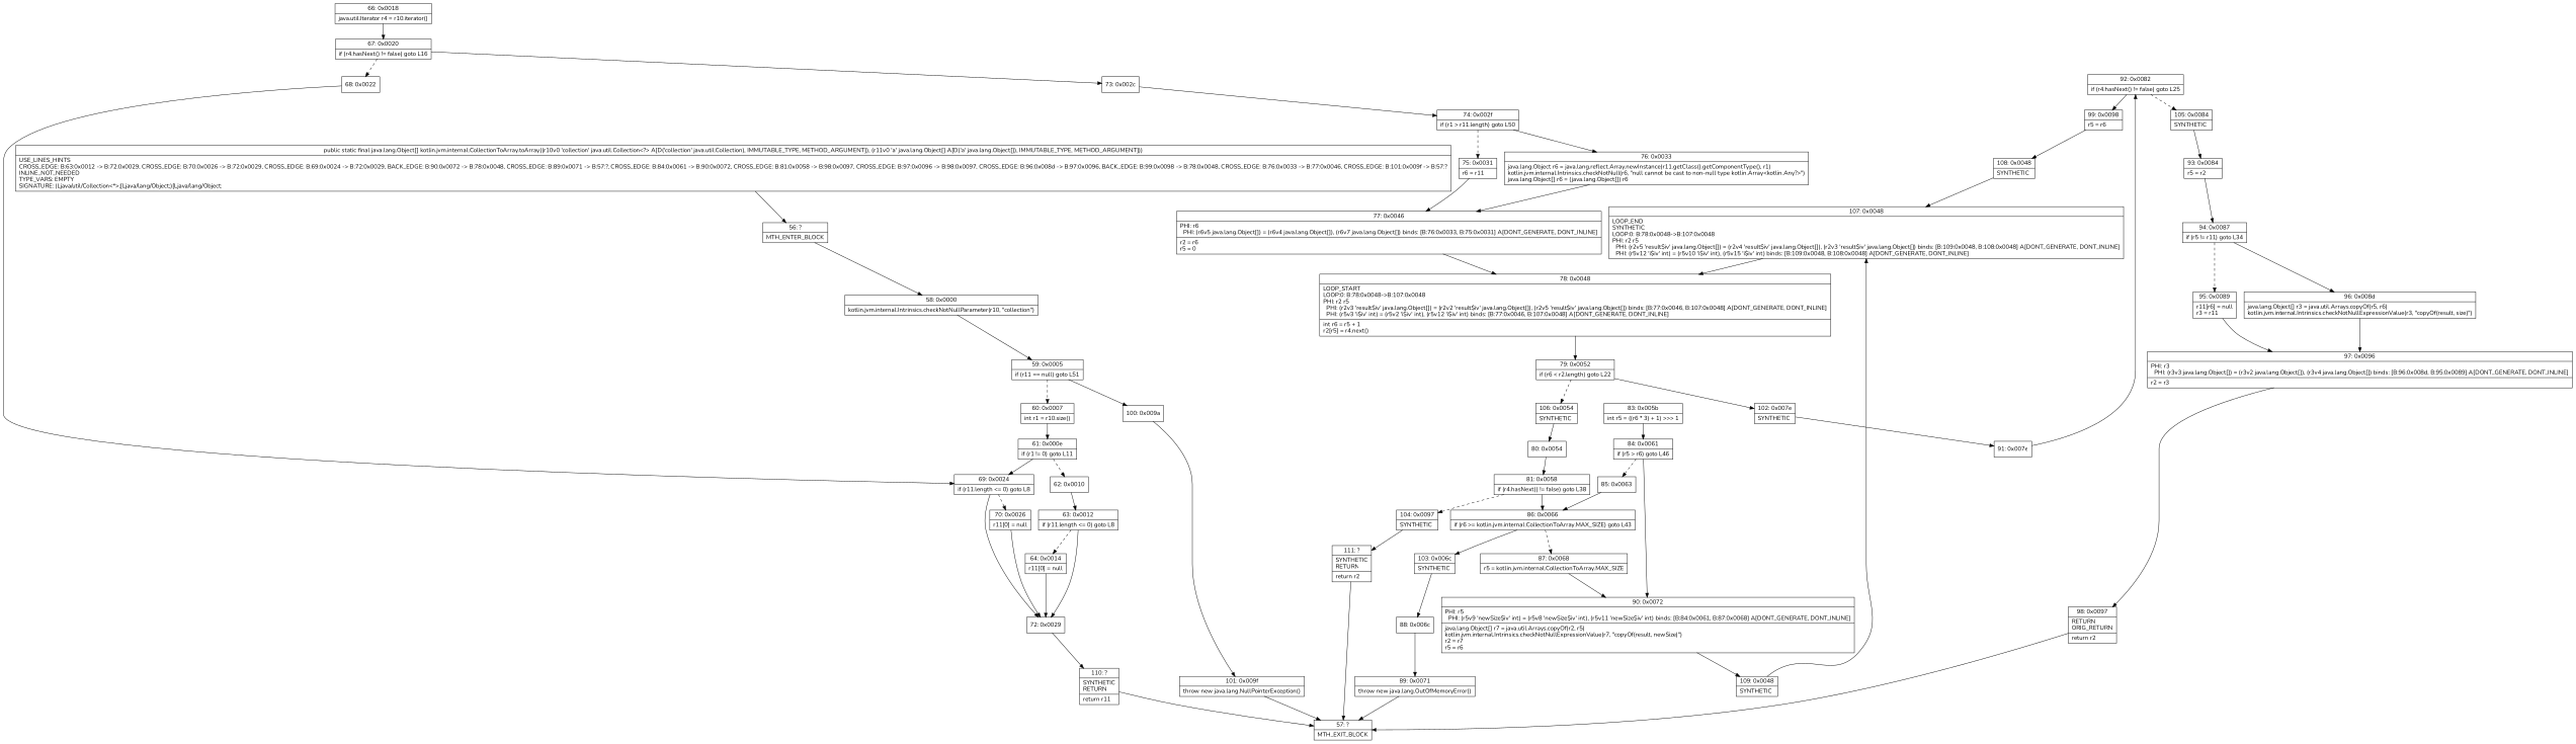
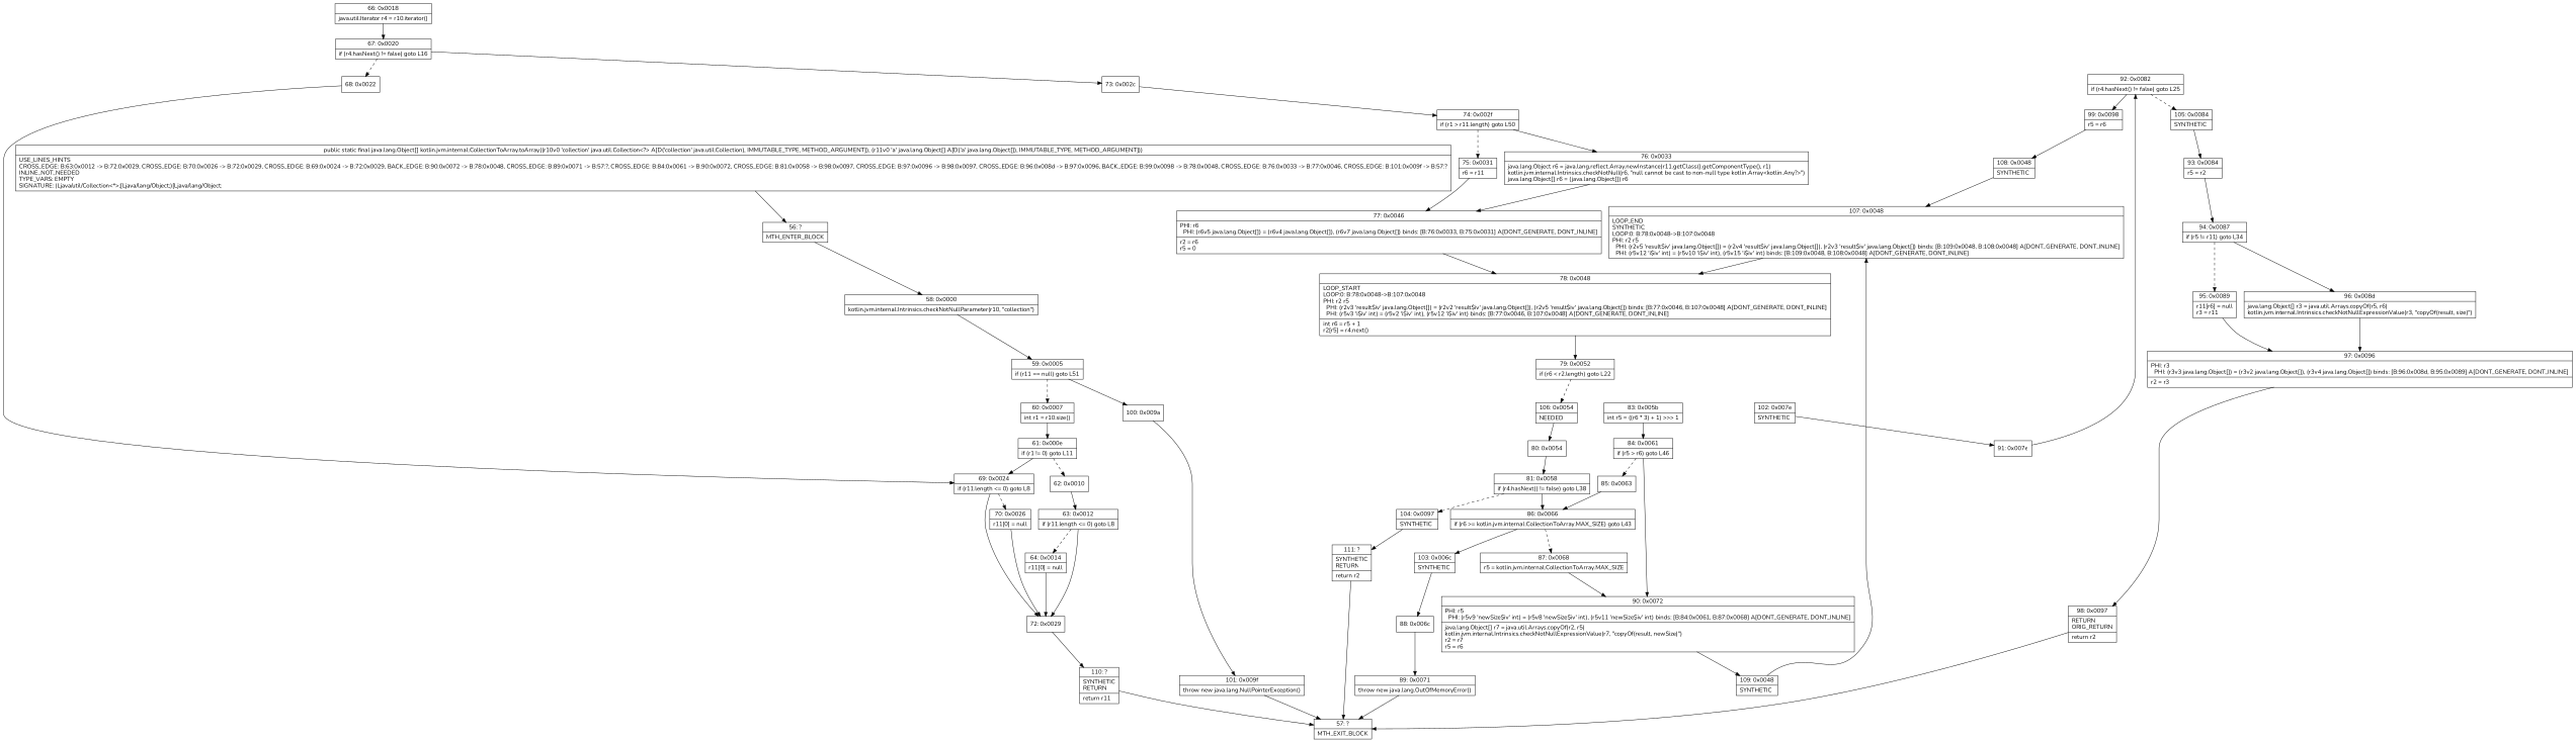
  digraph {
    fontname=Nunito
    node [fontname=Nunito shape=record]
    edge [fontname=Nunito]
    n1 [label="{56\:\ ?|MTH_ENTER_BLOCK\l}"]
    n2 [label="{58\:\ 0x0000|kotlin.jvm.internal.Intrinsics.checkNotNullParameter(r10, \"collection\")\l}"]
    n3 [label="{59\:\ 0x0005|if (r11 == null) goto L51\l}"]
    n4 [label="{60\:\ 0x0007|int r1 = r10.size()\l}"]
    n5 [label="{100\:\ 0x009a}"]
    n6 [label="{61\:\ 0x000e|if (r1 != 0) goto L11\l}"]
    n7 [label="{101\:\ 0x009f|throw new java.lang.NullPointerException()\l}"]
    n8 [label="{62\:\ 0x0010}"]
    n9 [label="{69\:\ 0x0024|if (r11.length \<= 0) goto L8\l}"]
    n10 [label="{63\:\ 0x0012|if (r11.length \<= 0) goto L8\l}"]
    n11 [label="{66\:\ 0x0018|java.util.Iterator r4 = r10.iterator()\l}"]
    n12 [label="{67\:\ 0x0020|if (r4.hasNext() != false) goto L16\l}"]
    n13 [label="{64\:\ 0x0014|r11[0] = null\l}"]
    n14 [label="{72\:\ 0x0029}"]
    n15 [label="{110\:\ ?|SYNTHETIC\lRETURN\l|return r11\l}"]
    n16 [label="{57\:\ ?|MTH_EXIT_BLOCK\l}"]
    n17 [label="{68\:\ 0x0022}"]
    n18 [label="{73\:\ 0x002c}"]
    n19 [label="{74\:\ 0x002f|if (r1 \> r11.length) goto L50\l}"]
    n20 [label="{70\:\ 0x0026|r11[0] = null\l}"]
    n21 [label="{75\:\ 0x0031|r6 = r11\l}"]
    n22 [label="{76\:\ 0x0033|java.lang.Object r6 = java.lang.reflect.Array.newInstance(r11.getClass().getComponentType(), r1)\lkotlin.jvm.internal.Intrinsics.checkNotNull(r6, \"null cannot be cast to non\-null type kotlin.Array\<kotlin.Any?\>\")\ljava.lang.Object[] r6 = (java.lang.Object[]) r6\l}"]
    n23 [label="{77\:\ 0x0046|PHI: r6 \l  PHI: (r6v5 java.lang.Object[]) = (r6v4 java.lang.Object[]), (r6v7 java.lang.Object[]) binds: [B:76:0x0033, B:75:0x0031] A[DONT_GENERATE, DONT_INLINE]\l|r2 = r6\lr5 = 0\l}"]
    n24 [label="{78\:\ 0x0048|LOOP_START\lLOOP:0: B:78:0x0048\-\>B:107:0x0048\lPHI: r2 r5 \l  PHI: (r2v3 'result$iv' java.lang.Object[]) = (r2v2 'result$iv' java.lang.Object[]), (r2v5 'result$iv' java.lang.Object[]) binds: [B:77:0x0046, B:107:0x0048] A[DONT_GENERATE, DONT_INLINE]\l  PHI: (r5v3 'i$iv' int) = (r5v2 'i$iv' int), (r5v12 'i$iv' int) binds: [B:77:0x0046, B:107:0x0048] A[DONT_GENERATE, DONT_INLINE]\l|int r6 = r5 + 1\lr2[r5] = r4.next()\l}"]
    n25 [label="{79\:\ 0x0052|if (r6 \< r2.length) goto L22\l}"]
    n26 [label="{102\:\ 0x007e|SYNTHETIC\l}"]
-   n27 [label="{106\:\ 0x0054|SYNTHETIC\l}"]
+   n27 [label="{106\:\ 0x0054|NEEDED\l}"]
    n28 [label="{91\:\ 0x007e}"]
    n29 [label="{80\:\ 0x0054}"]
    n30 [label="{92\:\ 0x0082|if (r4.hasNext() != false) goto L25\l}"]
    n31 [label="{99\:\ 0x0098|r5 = r6\l}"]
    n32 [label="{105\:\ 0x0084|SYNTHETIC\l}"]
    n33 [label="{108\:\ 0x0048|SYNTHETIC\l}"]
    n34 [label="{93\:\ 0x0084|r5 = r2\l}"]
    n35 [label="{107\:\ 0x0048|LOOP_END\lSYNTHETIC\lLOOP:0: B:78:0x0048\-\>B:107:0x0048\lPHI: r2 r5 \l  PHI: (r2v5 'result$iv' java.lang.Object[]) = (r2v4 'result$iv' java.lang.Object[]), (r2v3 'result$iv' java.lang.Object[]) binds: [B:109:0x0048, B:108:0x0048] A[DONT_GENERATE, DONT_INLINE]\l  PHI: (r5v12 'i$iv' int) = (r5v10 'i$iv' int), (r5v15 'i$iv' int) binds: [B:109:0x0048, B:108:0x0048] A[DONT_GENERATE, DONT_INLINE]\l}"]
    n36 [label="{94\:\ 0x0087|if (r5 != r11) goto L34\l}"]
    n37 [label="{95\:\ 0x0089|r11[r6] = null\lr3 = r11\l}"]
    n38 [label="{96\:\ 0x008d|java.lang.Object[] r3 = java.util.Arrays.copyOf(r5, r6)\lkotlin.jvm.internal.Intrinsics.checkNotNullExpressionValue(r3, \"copyOf(result, size)\")\l}"]
    n39 [label="{97\:\ 0x0096|PHI: r3 \l  PHI: (r3v3 java.lang.Object[]) = (r3v2 java.lang.Object[]), (r3v4 java.lang.Object[]) binds: [B:96:0x008d, B:95:0x0089] A[DONT_GENERATE, DONT_INLINE]\l|r2 = r3\l}"]
    n40 [label="{98\:\ 0x0097|RETURN\lORIG_RETURN\l|return r2\l}"]
    n41 [label="{81\:\ 0x0058|if (r4.hasNext() != false) goto L38\l}"]
    n42 [label="{104\:\ 0x0097|SYNTHETIC\l}"]
    n43 [label="{86\:\ 0x0066|if (r6 \>= kotlin.jvm.internal.CollectionToArray.MAX_SIZE) goto L43\l}"]
    n44 [label="{83\:\ 0x005b|int r5 = ((r6 * 3) + 1) \>\>\> 1\l}"]
    n45 [label="{84\:\ 0x0061|if (r5 \> r6) goto L46\l}"]
    n46 [label="{111\:\ ?|SYNTHETIC\lRETURN\l|return r2\l}"]
    n47 [label="{85\:\ 0x0063}"]
    n48 [label="{90\:\ 0x0072|PHI: r5 \l  PHI: (r5v9 'newSize$iv' int) = (r5v8 'newSize$iv' int), (r5v11 'newSize$iv' int) binds: [B:84:0x0061, B:87:0x0068] A[DONT_GENERATE, DONT_INLINE]\l|java.lang.Object[] r7 = java.util.Arrays.copyOf(r2, r5)\lkotlin.jvm.internal.Intrinsics.checkNotNullExpressionValue(r7, \"copyOf(result, newSize)\")\lr2 = r7\lr5 = r6\l}"]
    n49 [label="{109\:\ 0x0048|SYNTHETIC\l}"]
    n50 [label="{87\:\ 0x0068|r5 = kotlin.jvm.internal.CollectionToArray.MAX_SIZE\l}"]
    n51 [label="{103\:\ 0x006c|SYNTHETIC\l}"]
    n52 [label="{88\:\ 0x006c}"]
    n53 [label="{89\:\ 0x0071|throw new java.lang.OutOfMemoryError()\l}"]
    n54 [label="{public static final java.lang.Object[] kotlin.jvm.internal.CollectionToArray.toArray((r10v0 'collection' java.util.Collection\<?\> A[D('collection' java.util.Collection), IMMUTABLE_TYPE, METHOD_ARGUMENT]), (r11v0 'a' java.lang.Object[] A[D('a' java.lang.Object[]), IMMUTABLE_TYPE, METHOD_ARGUMENT]))  | USE_LINES_HINTS\lCROSS_EDGE: B:63:0x0012 \-\> B:72:0x0029, CROSS_EDGE: B:70:0x0026 \-\> B:72:0x0029, CROSS_EDGE: B:69:0x0024 \-\> B:72:0x0029, BACK_EDGE: B:90:0x0072 \-\> B:78:0x0048, CROSS_EDGE: B:89:0x0071 \-\> B:57:?, CROSS_EDGE: B:84:0x0061 \-\> B:90:0x0072, CROSS_EDGE: B:81:0x0058 \-\> B:98:0x0097, CROSS_EDGE: B:97:0x0096 \-\> B:98:0x0097, CROSS_EDGE: B:96:0x008d \-\> B:97:0x0096, BACK_EDGE: B:99:0x0098 \-\> B:78:0x0048, CROSS_EDGE: B:76:0x0033 \-\> B:77:0x0046, CROSS_EDGE: B:101:0x009f \-\> B:57:?\lINLINE_NOT_NEEDED\lTYPE_VARS: EMPTY\lSIGNATURE: (Ljava\/util\/Collection\<*\>;[Ljava\/lang\/Object;)[Ljava\/lang\/Object;\l}"]
    n1 -> n2
    n2 -> n3
    n3 -> n4 [style=dashed]
    n3 -> n5
    n4 -> n6
    n5 -> n7
    n6 -> n8 [style=dashed]
    n6 -> n9
    n7 -> n16
    n8 -> n10
    n9 -> n14
    n9 -> n20 [style=dashed]
    n10 -> n13 [style=dashed]
    n10 -> n14
    n11 -> n12
    n12 -> n17 [style=dashed]
    n12 -> n18
    n13 -> n14
    n14 -> n15
    n15 -> n16
    n17 -> n9
    n18 -> n19
    n19 -> n21 [style=dashed]
    n19 -> n22
    n20 -> n14
    n21 -> n23
    n22 -> n23
    n23 -> n24
    n24 -> n25
-   n25 -> n26
    n25 -> n27 [style=dashed]
    n26 -> n28
    n27 -> n29
    n28 -> n30
    n29 -> n41
    n30 -> n31
    n30 -> n32 [style=dashed]
    n31 -> n33
    n32 -> n34
    n33 -> n35
    n34 -> n36
    n35 -> n24
    n36 -> n37 [style=dashed]
    n36 -> n38
    n37 -> n39
    n38 -> n39
    n39 -> n40
    n40 -> n16
    n41 -> n42 [style=dashed]
    n41 -> n43
    n42 -> n46
    n43 -> n50 [style=dashed]
    n43 -> n51
    n44 -> n45
    n45 -> n47 [style=dashed]
    n45 -> n48
    n46 -> n16
    n47 -> n43
    n48 -> n49
    n49 -> n35
    n50 -> n48
    n51 -> n52
    n52 -> n53
    n53 -> n16
    n54 -> n1
  }
